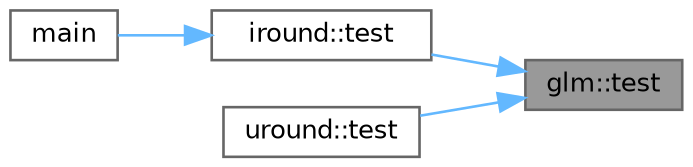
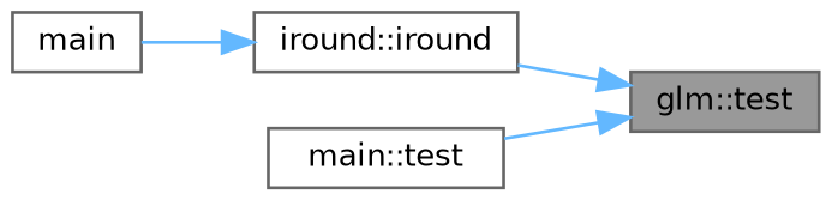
  digraph {
    rankdir=RL
    node [color=grey40 fillcolor=white fontname=Helvetica fontsize=10 shape=box style=filled]
    edge [color=steelblue1 dir=back fontname=Helvetica fontsize=10 labelfontname=Helvetica labelfontsize=10 style=solid]
    n1 [color=gray40 fillcolor=grey60 fontcolor=black height=0.2 label="glm::test" width=0.4]
-   n2 [height=0.2 label="iround::test" width=0.4]
-   n3 [height=0.2 label="uround::test" width=0.4]
+   n2 [height=0.2 label="iround::iround" width=0.4]
+   n3 [height=0.2 label="main::test" width=0.4]
    n4 [height=0.2 label=main width=0.4]
    n1 -> n2
    n1 -> n3
    n2 -> n4
  }
